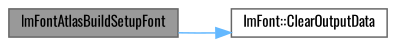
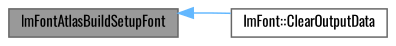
  digraph {
    rankdir=LR
    fontname=Oswald
    node [fontname=Oswald fontsize=10 shape=box style=filled]
    n1 [color=gray40 fillcolor=grey60 fontcolor=black height=0.2 label=ImFontAtlasBuildSetupFont width=0.4]
    n2 [color=grey40 fillcolor=white height=0.2 label="ImFont::ClearOutputData" width=0.4]
-   n1 -> n2 [color=steelblue1 fontname=Oswald fontsize=10 labelfontname=Helvetica labelfontsize=10 style=solid]
+   n2 -> n1 [color=steelblue1 fontname=Oswald fontsize=10 labelfontname=Helvetica labelfontsize=10 style=solid]
  }
